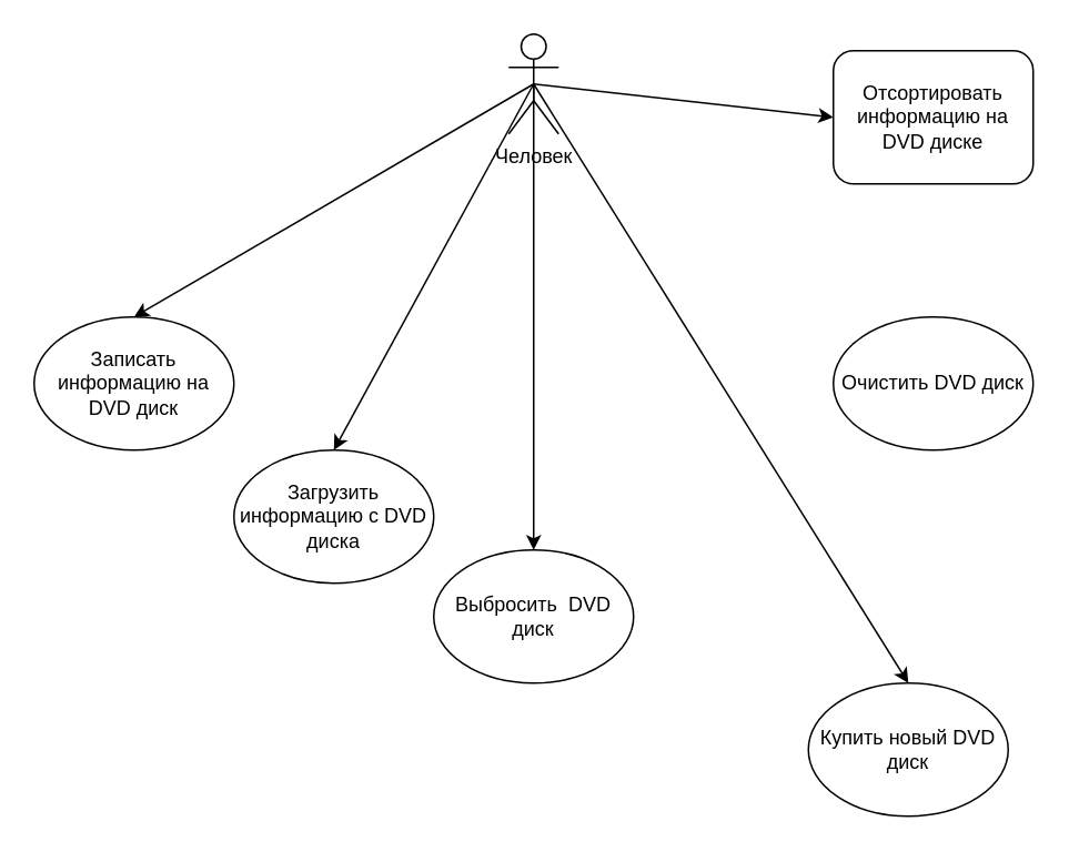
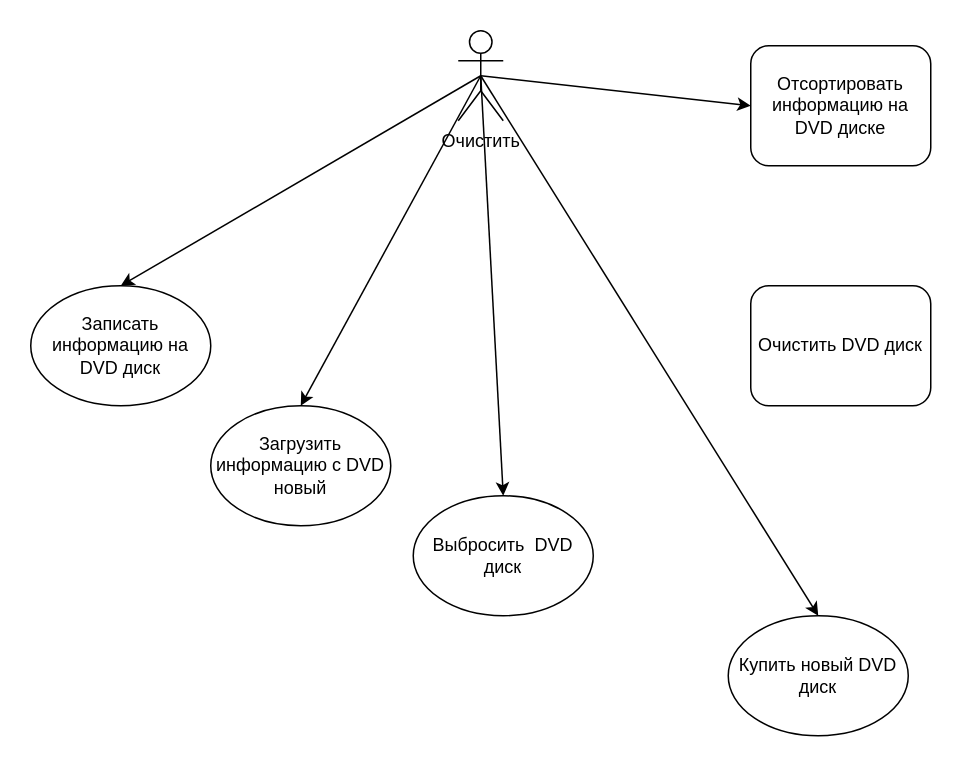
  <mxCell id="0" />
  <mxCell id="1" parent="0" />
- <mxCell id="2" value="Человек&lt;br&gt;" style="shape=umlActor;verticalLabelPosition=bottom;verticalAlign=top;html=1;outlineConnect=0;" parent="1" vertex="1"><mxGeometry x="305" y="20" width="30" height="60" as="geometry" /></mxCell>
+ <mxCell id="2" value="Очистить&lt;br&gt;" style="shape=umlActor;verticalLabelPosition=bottom;verticalAlign=top;html=1;outlineConnect=0;" parent="1" vertex="1"><mxGeometry x="305" y="20" width="30" height="60" as="geometry" /></mxCell>
  <mxCell id="3" value="Записать информацию на DVD диск" style="ellipse;whiteSpace=wrap;html=1;" parent="1" vertex="1"><mxGeometry x="20" y="190" width="120" height="80" as="geometry" /></mxCell>
- <mxCell id="4" value="Загрузить информацию с DVD диска" style="ellipse;whiteSpace=wrap;html=1;" parent="1" vertex="1"><mxGeometry x="140" y="270" width="120" height="80" as="geometry" /></mxCell>
- <mxCell id="5" value="Выбросить&amp;nbsp; DVD диск" style="ellipse;whiteSpace=wrap;html=1;" parent="1" vertex="1"><mxGeometry x="260" y="330" width="120" height="80" as="geometry" /></mxCell>
- <mxCell id="6" value="Очистить DVD диск" style="ellipse;whiteSpace=wrap;html=1;" parent="1" vertex="1"><mxGeometry x="500" y="190" width="120" height="80" as="geometry" /></mxCell>
+ <mxCell id="4" value="Загрузить информацию с DVD новый" style="ellipse;whiteSpace=wrap;html=1;" parent="1" vertex="1"><mxGeometry x="140" y="270" width="120" height="80" as="geometry" /></mxCell>
+ <mxCell id="5" value="Выбросить&amp;nbsp; DVD диск" style="ellipse;whiteSpace=wrap;html=1;" parent="1" vertex="1"><mxGeometry x="275" y="330" width="120" height="80" as="geometry" /></mxCell>
+ <mxCell id="6" value="Очистить DVD диск" style="whiteSpace=wrap;html=1;rounded=1;" parent="1" vertex="1"><mxGeometry x="500" y="190" width="120" height="80" as="geometry" /></mxCell>
  <mxCell id="7" value="Отсортировать информацию на DVD диске" style="whiteSpace=wrap;html=1;rounded=1;" parent="1" vertex="1"><mxGeometry x="500" y="30" width="120" height="80" as="geometry" /></mxCell>
  <mxCell id="8" value="" style="endArrow=classic;html=1;rounded=0;entryX=0.5;entryY=0;entryDx=0;entryDy=0;exitX=0.5;exitY=0.5;exitDx=0;exitDy=0;exitPerimeter=0;" parent="1" source="2" target="3" edge="1"><mxGeometry width="50" height="50" relative="1" as="geometry"><mxPoint x="290" y="260" as="sourcePoint" /><mxPoint x="340" y="210" as="targetPoint" /></mxGeometry></mxCell>
  <mxCell id="9" value="Купить новый DVD диск" style="ellipse;whiteSpace=wrap;html=1;" parent="1" vertex="1"><mxGeometry x="485" y="410" width="120" height="80" as="geometry" /></mxCell>
  <mxCell id="10" value="" style="endArrow=classic;html=1;rounded=0;exitX=0.5;exitY=0.5;exitDx=0;exitDy=0;exitPerimeter=0;entryX=0.5;entryY=0;entryDx=0;entryDy=0;" parent="1" source="2" target="4" edge="1"><mxGeometry width="50" height="50" relative="1" as="geometry"><mxPoint x="290" y="210" as="sourcePoint" /><mxPoint x="340" y="160" as="targetPoint" /></mxGeometry></mxCell>
  <mxCell id="11" value="" style="endArrow=classic;html=1;rounded=0;exitX=0.5;exitY=0.5;exitDx=0;exitDy=0;exitPerimeter=0;entryX=0.5;entryY=0;entryDx=0;entryDy=0;" parent="1" source="2" target="5" edge="1"><mxGeometry width="50" height="50" relative="1" as="geometry"><mxPoint x="290" y="210" as="sourcePoint" /><mxPoint x="340" y="160" as="targetPoint" /></mxGeometry></mxCell>
  <mxCell id="12" value="" style="endArrow=classic;html=1;rounded=0;entryX=0.5;entryY=0;entryDx=0;entryDy=0;" parent="1" target="9" edge="1"><mxGeometry width="50" height="50" relative="1" as="geometry"><mxPoint x="320" y="50" as="sourcePoint" /><mxPoint x="570" y="200" as="targetPoint" /></mxGeometry></mxCell>
  <mxCell id="13" value="" style="endArrow=classic;html=1;rounded=0;entryX=0;entryY=0.5;entryDx=0;entryDy=0;" parent="1" target="7" edge="1"><mxGeometry width="50" height="50" relative="1" as="geometry"><mxPoint x="320" y="50" as="sourcePoint" /><mxPoint x="570" y="200" as="targetPoint" /></mxGeometry></mxCell>
